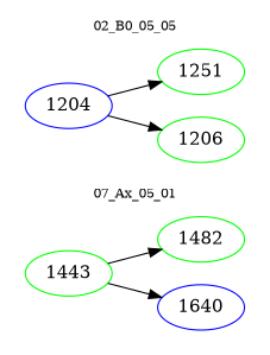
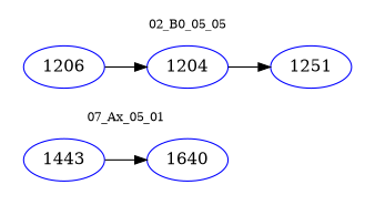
  digraph {
    rankdir=LR
    node [color=blue]
    edge [color=black]
-   n1 [color=green label=1443]
+   n1 [label=1443]
    n2 [label=1640]
-   n3 [color=green label=1482]
    n4 [label=1204]
-   n5 [color=green label=1206]
-   n6 [color=green label=1251]
+   n5 [label=1206]
+   n6 [label=1251]
    subgraph cluster_1 {
      color=white
      fontsize=10
      label="07_Ax_05_01"
      n1
      n2
-     n3
    }
    subgraph cluster_2 {
      color=white
      fontsize=10
      label="02_B0_05_05"
      n4
      n5
      n6
    }
    n1 -> n2
-   n1 -> n3
-   n4 -> n5
+   n5 -> n4
    n4 -> n6
  }
